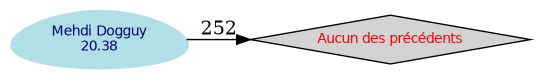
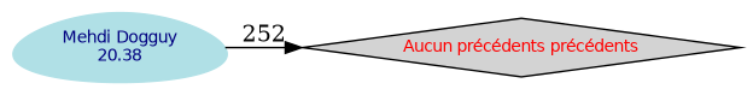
  digraph {
    ranksep=0.25
    rankdir=LR
    node [fontname=Helvetica fontsize=10 style=filled]
    "Mehdi Dogguy\n20.38" [color=powderblue fontcolor=NavyBlue shape=egg]
-   "Aucun des précédents" [fontcolor=Red shape=diamond]
+   "Aucun des précédents" [fontcolor=Red shape=diamond label="Aucun précédents précédents"]
    "Mehdi Dogguy\n20.38" -> "Aucun des précédents" [label=252]
  }
